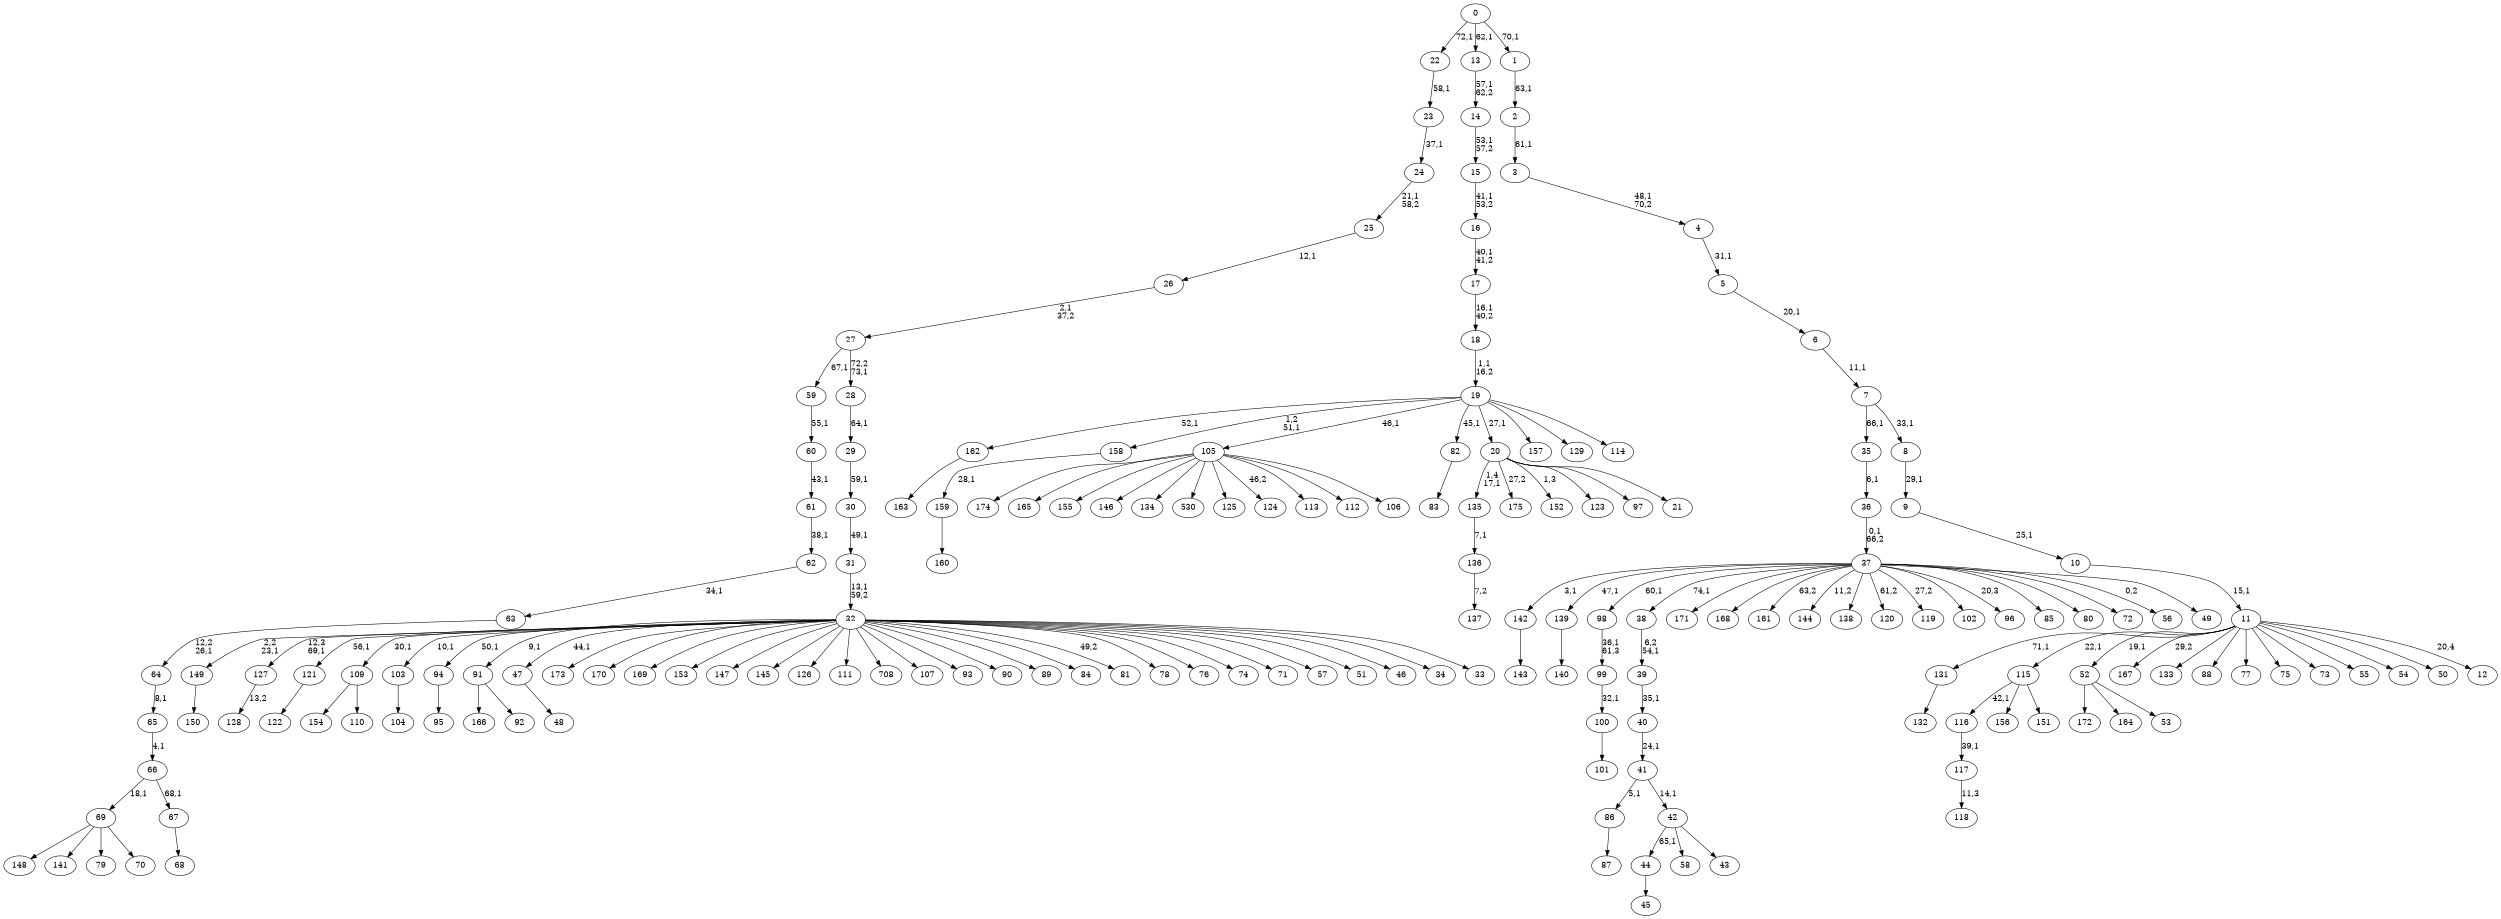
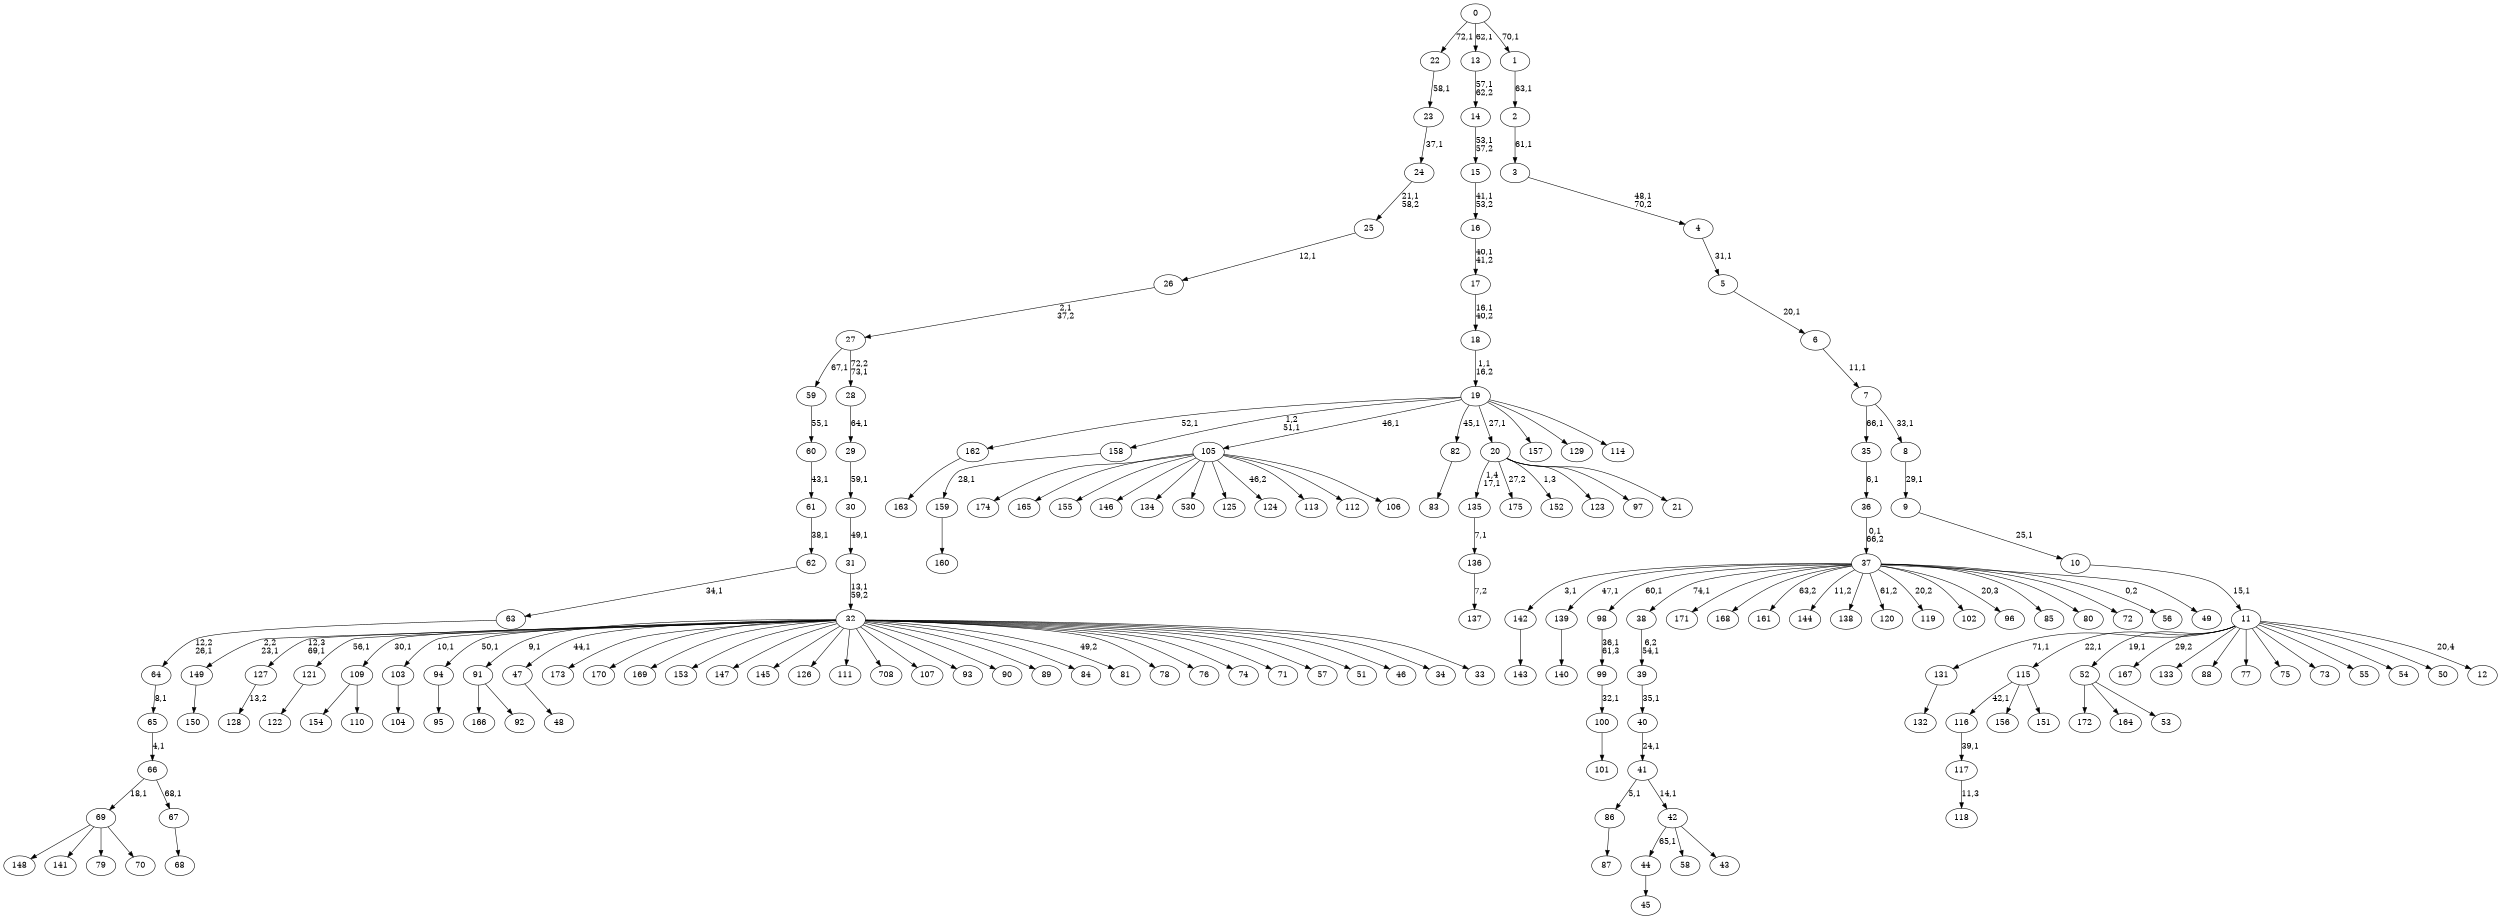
  digraph {
    162
    163
    159
    160
    158
    149
    150
    142
    143
    139
    140
    136
    137
    135
    131
    132
    127
    128
    121
    122
    117
    118
    116
    115
    156
    151
    109
    154
    110
    105
    174
    165
    155
    146
    134
    n36 [label=530]
    125
    124
    113
    112
    106
    103
    104
    100
    101
    99
    98
    94
    95
    91
    166
    92
    86
    87
    82
    83
    69
    148
    141
    79
    70
    67
    68
    66
    65
    64
    63
    62
    61
    60
    59
    52
    172
    164
    53
    47
    48
    44
    45
    42
    58
    43
    41
    40
    39
    38
    37
    171
    168
    161
    144
    138
    120
    119
    102
    96
    85
    80
    72
    56
    49
    36
    35
    32
    173
    170
    169
    153
    147
    145
    126
    111
    n113 [label=708]
    107
    93
    90
    89
    84
    81
    78
    76
    74
    71
    57
    51
    46
    34
    33
    31
    30
    29
    28
    27
    26
    25
    24
    23
    22
    20
    175
    152
    123
    97
    21
    19
    157
    129
    114
    18
    17
    16
    15
    14
    13
    11
    167
    133
    88
    77
    75
    73
    55
    54
    50
    12
    10
    9
    8
    7
    6
    5
    4
    3
    2
    1
    0
    162 -> 163
    159 -> 160
    158 -> 159 [label="28,1"]
    149 -> 150
    142 -> 143
    139 -> 140
    136 -> 137 [label="7,2"]
    135 -> 136 [label="7,1"]
    131 -> 132
    127 -> 128 [label="13,2"]
    121 -> 122
    117 -> 118 [label="11,3"]
    116 -> 117 [label="39,1"]
    115 -> 116 [label="42,1"]
    115 -> 156
    115 -> 151
    109 -> 154
    109 -> 110
    105 -> 174
    105 -> 165
    105 -> 155
    105 -> 146
    105 -> 134
    105 -> n36
    105 -> 125
    105 -> 124 [label="46,2"]
    105 -> 113
    105 -> 112
    105 -> 106
    103 -> 104
    100 -> 101
    99 -> 100 [label="32,1"]
    98 -> 99 [label="36,1\n61,3"]
    94 -> 95
    91 -> 166
    91 -> 92
    86 -> 87
    82 -> 83
    69 -> 148
    69 -> 141
    69 -> 79
    69 -> 70
    67 -> 68
    66 -> 69 [label="18,1"]
    66 -> 67 [label="68,1"]
    65 -> 66 [label="4,1"]
    64 -> 65 [label="8,1"]
    63 -> 64 [label="12,2\n26,1"]
    62 -> 63 [label="34,1"]
    61 -> 62 [label="38,1"]
    60 -> 61 [label="43,1"]
    59 -> 60 [label="55,1"]
    52 -> 172
    52 -> 164
    52 -> 53
    47 -> 48
    44 -> 45
    42 -> 44 [label="65,1"]
    42 -> 58
    42 -> 43
    41 -> 86 [label="5,1"]
    41 -> 42 [label="14,1"]
    40 -> 41 [label="24,1"]
    39 -> 40 [label="35,1"]
    38 -> 39 [label="6,2\n54,1"]
    37 -> 142 [label="3,1"]
    37 -> 139 [label="47,1"]
    37 -> 98 [label="60,1"]
    37 -> 38 [label="74,1"]
    37 -> 171
    37 -> 168
    37 -> 161 [label="63,2"]
    37 -> 144 [label="11,2"]
    37 -> 138
    37 -> 120 [label="61,2"]
-   37 -> 119 [label="27,2"]
+   37 -> 119 [label="20,2"]
    37 -> 102
    37 -> 96 [label="20,3"]
    37 -> 85
    37 -> 80
    37 -> 72
    37 -> 56 [label="0,2"]
    37 -> 49
    36 -> 37 [label="0,1\n66,2"]
    35 -> 36 [label="6,1"]
    32 -> 149 [label="2,2\n23,1"]
    32 -> 127 [label="12,3\n69,1"]
    32 -> 121 [label="56,1"]
    32 -> 109 [label="30,1"]
    32 -> 103 [label="10,1"]
    32 -> 94 [label="50,1"]
    32 -> 91 [label="9,1"]
    32 -> 47 [label="44,1"]
    32 -> 173
    32 -> 170
    32 -> 169
    32 -> 153
    32 -> 147
    32 -> 145
    32 -> 126
    32 -> 111
    32 -> n113
    32 -> 107
    32 -> 93
    32 -> 90
    32 -> 89
    32 -> 84
    32 -> 81 [label="49,2"]
    32 -> 78
    32 -> 76
    32 -> 74
    32 -> 71
    32 -> 57
    32 -> 51
    32 -> 46
    32 -> 34
    32 -> 33
    31 -> 32 [label="13,1\n59,2"]
    30 -> 31 [label="49,1"]
    29 -> 30 [label="59,1"]
    28 -> 29 [label="64,1"]
    27 -> 59 [label="67,1"]
    27 -> 28 [label="72,2\n73,1"]
    26 -> 27 [label="2,1\n37,2"]
    25 -> 26 [label="12,1"]
    24 -> 25 [label="21,1\n58,2"]
    23 -> 24 [label="37,1"]
    22 -> 23 [label="58,1"]
    20 -> 135 [label="1,4\n17,1"]
    20 -> 175 [label="27,2"]
    20 -> 152 [label="1,3"]
    20 -> 123
    20 -> 97
    20 -> 21
    19 -> 162 [label="52,1"]
    19 -> 158 [label="1,2\n51,1"]
    19 -> 105 [label="46,1"]
    19 -> 82 [label="45,1"]
    19 -> 20 [label="27,1"]
    19 -> 157
    19 -> 129
    19 -> 114
    18 -> 19 [label="1,1\n16,2"]
    17 -> 18 [label="16,1\n40,2"]
    16 -> 17 [label="40,1\n41,2"]
    15 -> 16 [label="41,1\n53,2"]
    14 -> 15 [label="53,1\n57,2"]
    13 -> 14 [label="57,1\n62,2"]
    11 -> 131 [label="71,1"]
    11 -> 115 [label="22,1"]
    11 -> 52 [label="19,1"]
    11 -> 167 [label="29,2"]
    11 -> 133
    11 -> 88
    11 -> 77
    11 -> 75
    11 -> 73
    11 -> 55
    11 -> 54
    11 -> 50
    11 -> 12 [label="20,4"]
    10 -> 11 [label="15,1"]
    9 -> 10 [label="25,1"]
    8 -> 9 [label="29,1"]
    7 -> 35 [label="66,1"]
    7 -> 8 [label="33,1"]
    6 -> 7 [label="11,1"]
    5 -> 6 [label="20,1"]
    4 -> 5 [label="31,1"]
    3 -> 4 [label="48,1\n70,2"]
    2 -> 3 [label="61,1"]
    1 -> 2 [label="63,1"]
    0 -> 22 [label="72,1"]
    0 -> 13 [label="62,1"]
    0 -> 1 [label="70,1"]
  }
